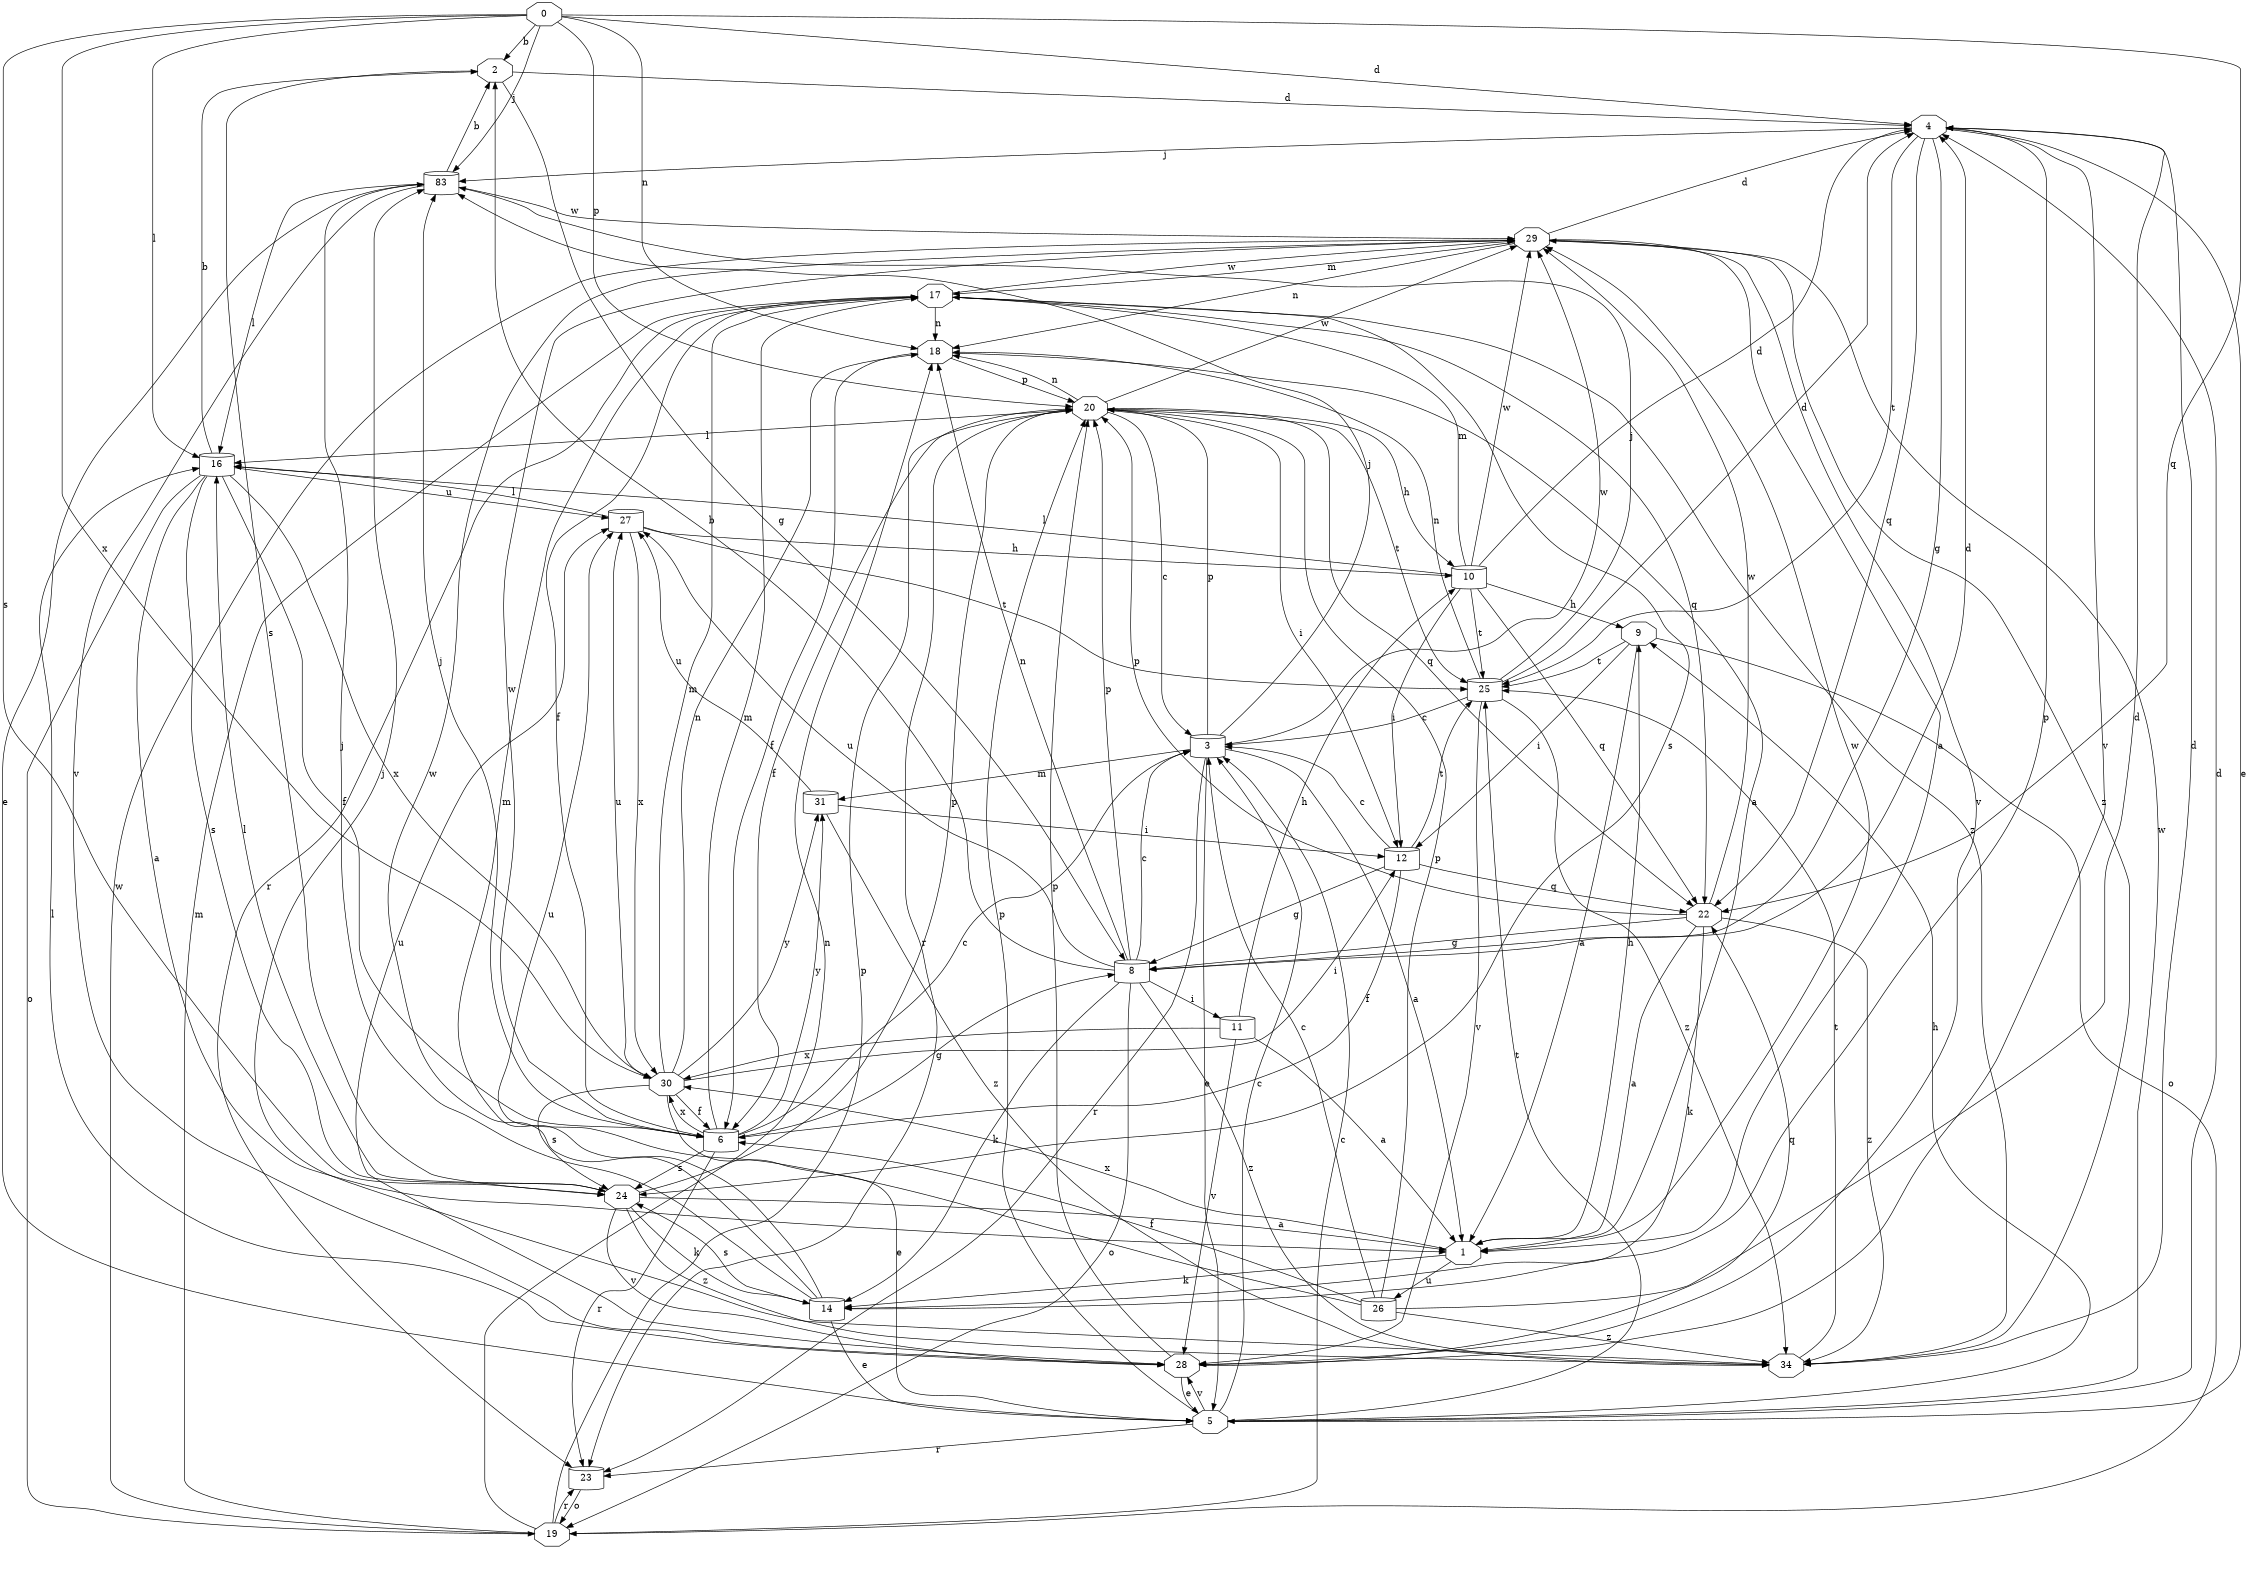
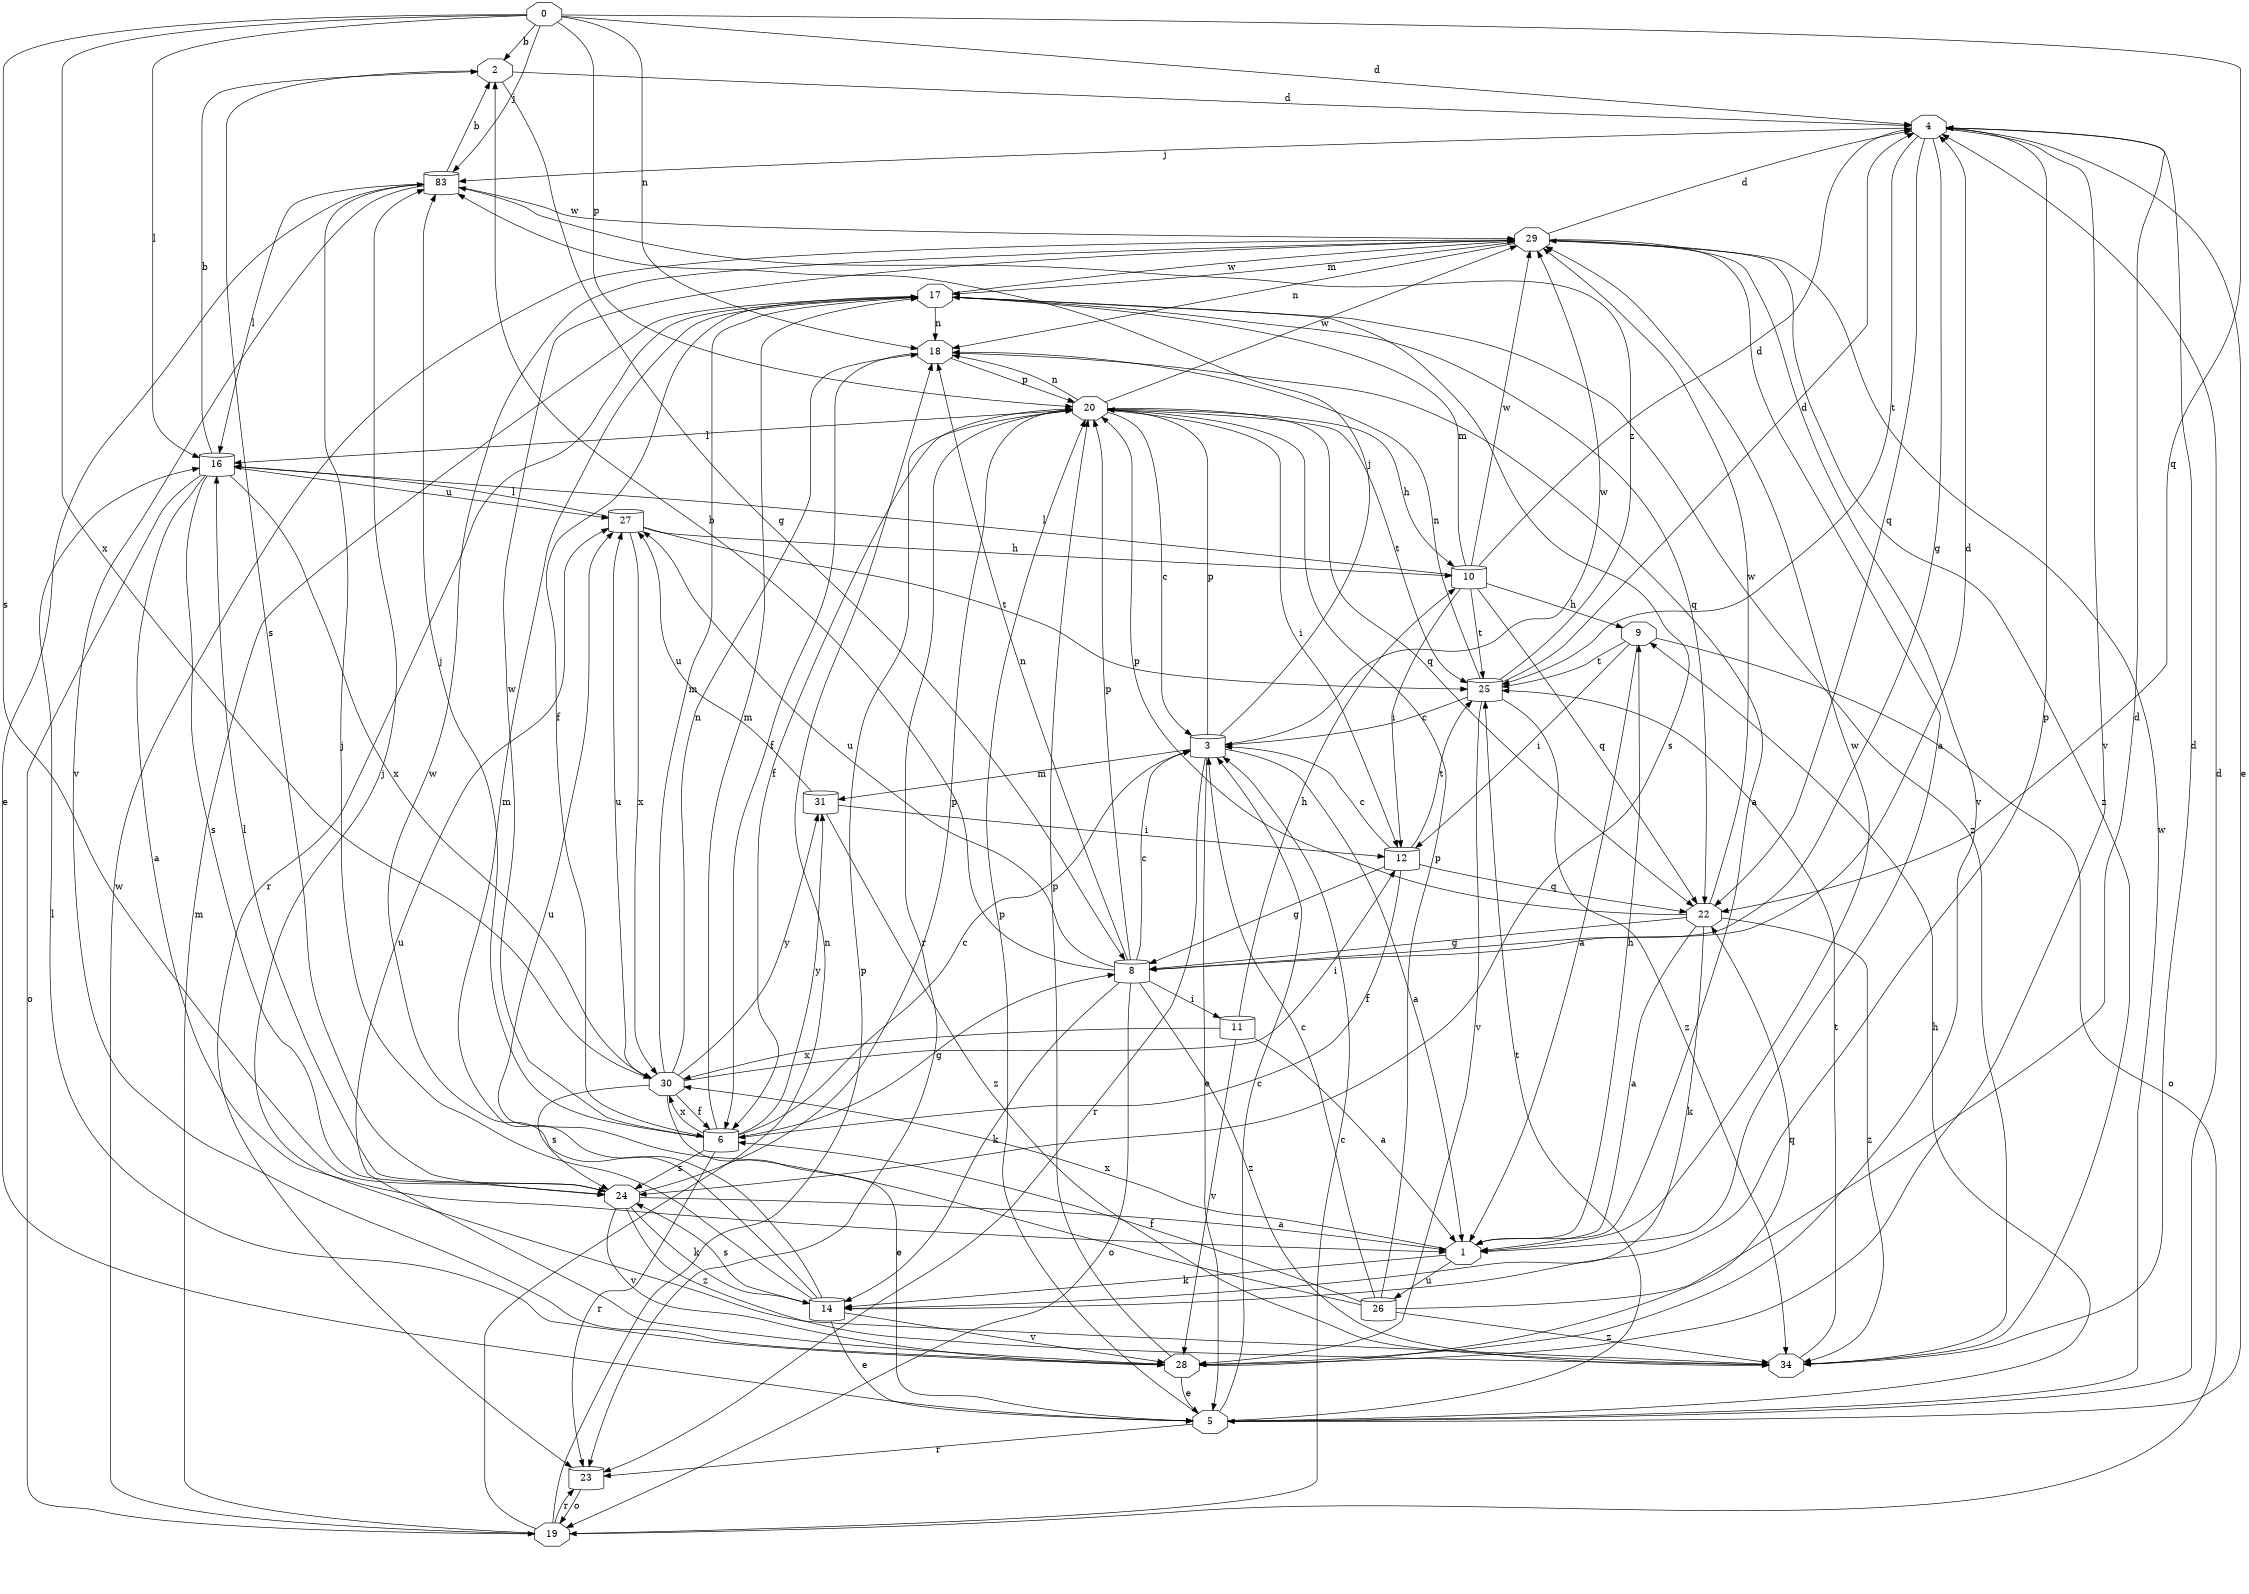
  strict digraph {
    node [shape=octagon]
    0
    2
    4
    n4 [label=83 shape=cylinder]
    16 [shape=cylinder]
    18
    20
    22
    24
    30
    8 [shape=cylinder]
    5
    25 [shape=cylinder]
    28
    29
    1
    6 [shape=cylinder]
    19
    27 [shape=cylinder]
    3 [shape=cylinder]
    23 [shape=cylinder]
    12 [shape=cylinder]
    10 [shape=cylinder]
    14 [shape=cylinder]
    34
    31 [shape=cylinder]
    17
    9
    26 [shape=cylinder]
    11 [shape=cylinder]
    0 -> 2 [label=b]
    0 -> 4 [label=d]
    0 -> n4 [label=j]
    0 -> 16 [label=l]
    0 -> 18 [label=n]
    0 -> 20 [label=p]
    0 -> 22 [label=q]
    0 -> 24 [label=s]
    0 -> 30 [label=x]
    2 -> 4 [label=d]
    2 -> 24 [label=s]
    2 -> 8 [label=g]
    4 -> n4 [label=j]
    4 -> 22 [label=q]
    4 -> 8 [label=g]
    4 -> 5 [label=e]
    4 -> 25 [label=t]
    4 -> 28 [label=v]
    n4 -> 2 [label=b]
    n4 -> 16 [label=l]
    n4 -> 5 [label=e]
    n4 -> 28 [label=v]
    n4 -> 29 [label=w]
    16 -> 2 [label=b]
    16 -> 24 [label=s]
    16 -> 30 [label=x]
    16 -> 1 [label=a]
-   16 -> 6 [label=f]
    16 -> 19 [label=o]
    16 -> 27 [label=u]
    18 -> 20 [label=p]
    18 -> 1 [label=a]
    18 -> 6 [label=f]
    20 -> 16 [label=l]
    20 -> 18 [label=n]
    20 -> 22 [label=q]
    20 -> 25 [label=t]
    20 -> 29 [label=w]
    20 -> 6 [label=f]
    20 -> 3 [label=c]
    20 -> 23 [label=r]
    20 -> 12 [label=i]
    20 -> 10 [label=h]
    22 -> 20 [label=p]
    22 -> 8 [label=g]
    22 -> 29 [label=w]
    22 -> 1 [label=a]
    22 -> 14 [label=k]
    22 -> 34 [label=z]
    24 -> 16 [label=l]
    24 -> 20 [label=p]
    24 -> 28 [label=v]
    24 -> 1 [label=a]
    24 -> 14 [label=k]
    24 -> 34 [label=z]
    30 -> 18 [label=n]
    30 -> 24 [label=s]
    30 -> 5 [label=e]
    30 -> 6 [label=f]
    30 -> 27 [label=u]
    30 -> 12 [label=i]
    30 -> 31 [label=y]
    30 -> 17 [label=m]
    8 -> 2 [label=b]
    8 -> 4 [label=d]
    8 -> 18 [label=n]
    8 -> 20 [label=p]
    8 -> 19 [label=o]
    8 -> 27 [label=u]
    8 -> 3 [label=c]
    8 -> 14 [label=k]
    8 -> 34 [label=z]
    8 -> 11 [label=i]
    5 -> 4 [label=d]
    5 -> 20 [label=p]
    5 -> 25 [label=t]
-   5 -> 28 [label=v]
+   14 -> 28 [label=v]
    5 -> 29 [label=w]
    5 -> 3 [label=c]
    5 -> 23 [label=r]
    5 -> 9 [label=h]
    25 -> 4 [label=d]
-   25 -> n4 [label=j]
+   25 -> n4 [label=z]
    25 -> 18 [label=n]
    25 -> 28 [label=v]
    25 -> 3 [label=c]
    25 -> 34 [label=z]
    28 -> 16 [label=l]
    28 -> 20 [label=p]
    28 -> 22 [label=q]
    28 -> 5 [label=e]
    28 -> 27 [label=u]
    29 -> 4 [label=d]
    29 -> 18 [label=n]
    29 -> 28 [label=v]
    29 -> 1 [label=a]
    29 -> 34 [label=z]
    29 -> 17 [label=m]
    1 -> 30 [label=x]
    1 -> 29 [label=w]
    1 -> 14 [label=k]
    1 -> 9 [label=h]
    1 -> 26 [label=u]
    6 -> n4 [label=j]
    6 -> 24 [label=s]
    6 -> 30 [label=x]
    6 -> 8 [label=g]
    6 -> 29 [label=w]
    6 -> 3 [label=c]
    6 -> 23 [label=r]
    6 -> 31 [label=y]
    6 -> 17 [label=m]
    19 -> 18 [label=n]
    19 -> 20 [label=p]
    19 -> 29 [label=w]
    19 -> 3 [label=c]
    19 -> 23 [label=r]
    19 -> 17 [label=m]
    27 -> 16 [label=l]
    27 -> 30 [label=x]
    27 -> 25 [label=t]
    27 -> 10 [label=h]
    3 -> n4 [label=j]
    3 -> 20 [label=p]
    3 -> 5 [label=e]
    3 -> 29 [label=w]
    3 -> 1 [label=a]
    3 -> 23 [label=r]
    3 -> 31 [label=m]
    23 -> 19 [label=o]
    12 -> 22 [label=q]
    12 -> 8 [label=g]
    12 -> 25 [label=t]
    12 -> 6 [label=f]
    12 -> 3 [label=c]
    10 -> 4 [label=d]
    10 -> 16 [label=l]
    10 -> 22 [label=q]
    10 -> 25 [label=t]
    10 -> 29 [label=w]
    10 -> 12 [label=i]
    10 -> 17 [label=m]
    10 -> 9 [label=h]
    14 -> 4 [label=p]
    14 -> n4 [label=j]
    14 -> 24 [label=s]
    14 -> 5 [label=e]
    14 -> 29 [label=w]
    14 -> 17 [label=m]
    34 -> 4 [label=d]
    34 -> n4 [label=j]
    34 -> 25 [label=t]
    31 -> 27 [label=u]
    31 -> 12 [label=i]
    31 -> 34 [label=z]
    17 -> 18 [label=n]
    17 -> 22 [label=q]
    17 -> 24 [label=s]
    17 -> 29 [label=w]
    17 -> 6 [label=f]
    17 -> 23 [label=r]
    17 -> 34 [label=z]
    9 -> 25 [label=t]
    9 -> 1 [label=a]
    9 -> 19 [label=o]
    9 -> 12 [label=i]
    26 -> 4 [label=d]
    26 -> 20 [label=p]
    26 -> 6 [label=f]
    26 -> 27 [label=u]
    26 -> 3 [label=c]
    26 -> 34 [label=z]
    11 -> 30 [label=x]
    11 -> 28 [label=v]
    11 -> 1 [label=a]
    11 -> 10 [label=h]
  }
